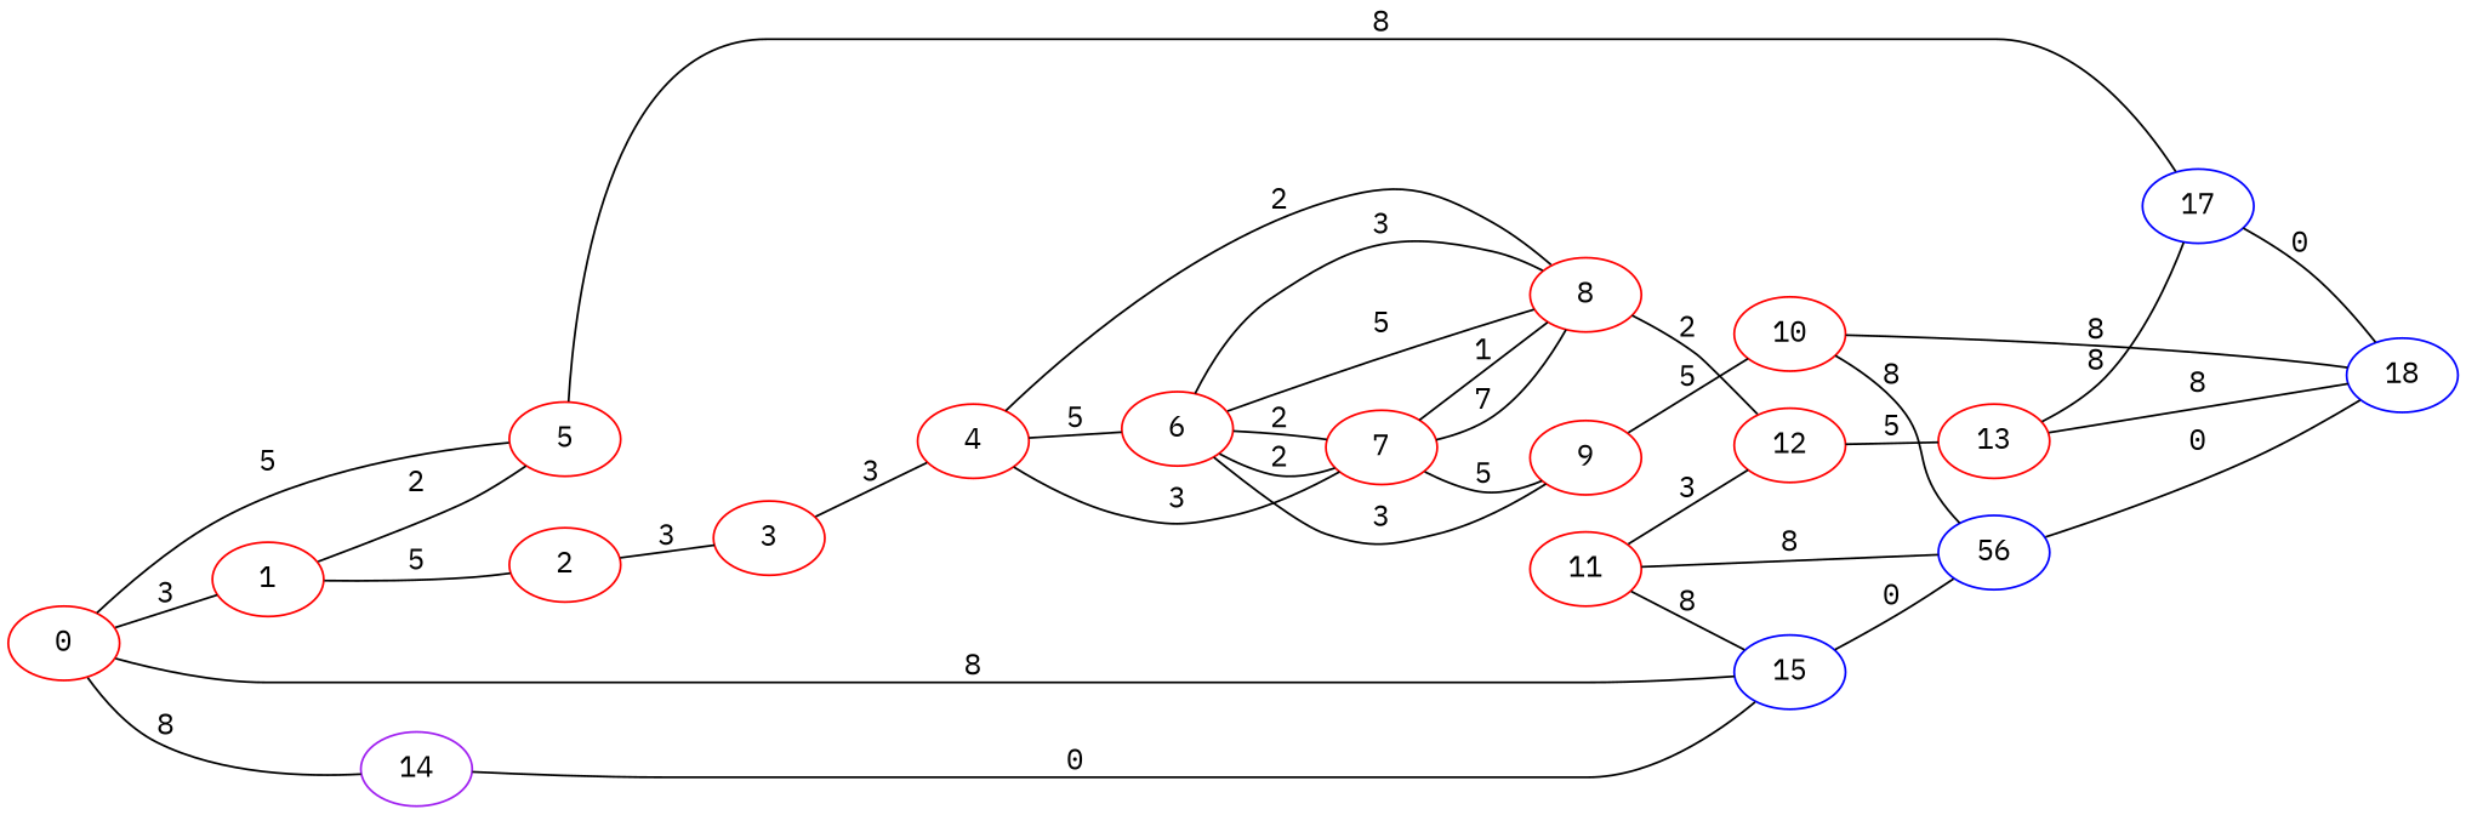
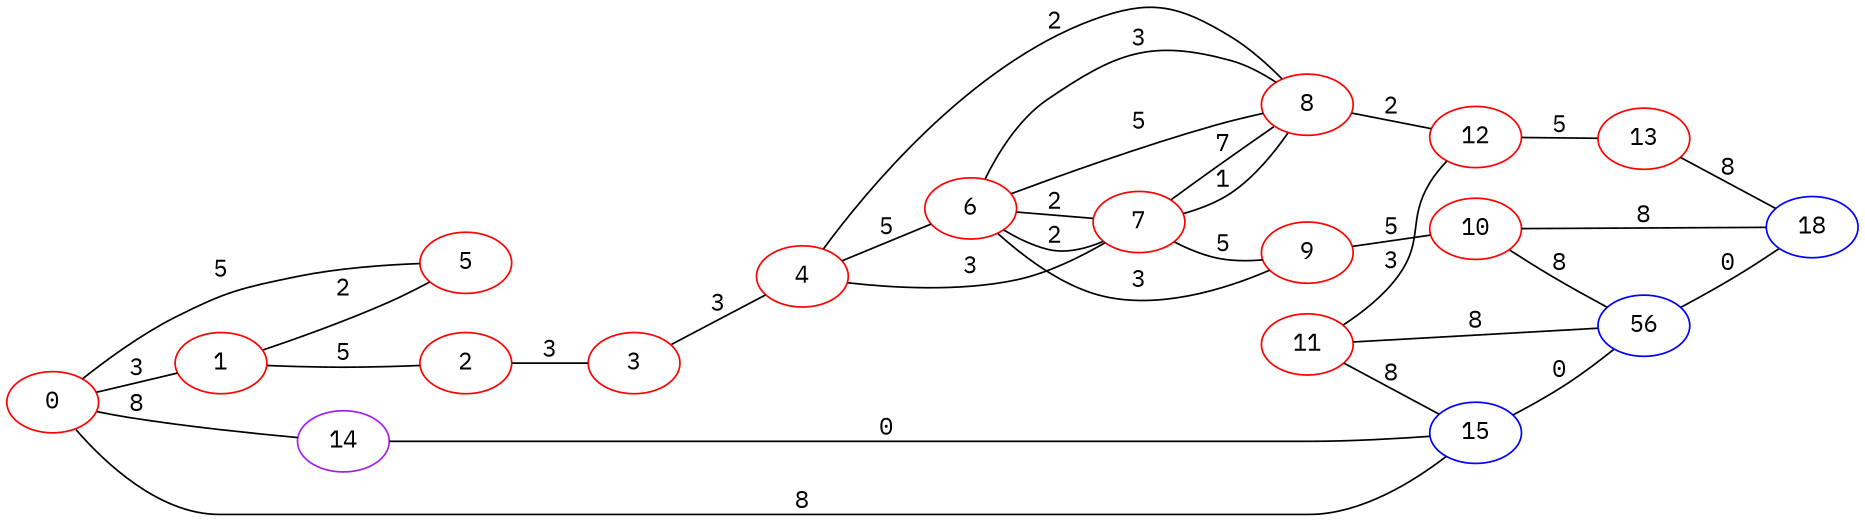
  graph {
    fontname="IBM Plex Mono"
    rankdir=LR
    node [color=red fontname="IBM Plex Mono" weight=1]
    edge [fontname="IBM Plex Mono"]
    0
    1
    5
    14 [color=purple weight=4]
    15 [color=blue weight=3]
    2
-   17 [color=blue weight=3]
    n8 [color=blue label=56 weight=3]
    3
    4
    6
    7
    8
    9
    12
    18 [color=blue weight=3]
    10
    11
    13
    0 -- 1 [label=3]
    0 -- 5 [label=5]
    0 -- 14 [label=8]
    0 -- 15 [label=8]
    1 -- 5 [label=2]
    1 -- 2 [label=5]
-   5 -- 17 [label=8]
    14 -- 15 [label=0]
    15 -- n8 [label=0]
    2 -- 3 [label=3]
-   17 -- 18 [label=0]
    n8 -- 18 [label=0]
    3 -- 4 [label=3]
    4 -- 6 [label=5]
    4 -- 7 [label=3]
    4 -- 8 [label=2]
    6 -- 7 [label=2]
    6 -- 7 [label=2]
    6 -- 8 [label=3]
    6 -- 8 [label=5]
    6 -- 9 [label=3]
    7 -- 8 [label=1]
    7 -- 8 [label=7]
    7 -- 9 [label=5]
    8 -- 12 [label=2]
    9 -- 10 [label=5]
    12 -- 13 [label=5]
    10 -- n8 [label=8]
    10 -- 18 [label=8]
    11 -- 15 [label=8]
    11 -- n8 [label=8]
    11 -- 12 [label=3]
-   13 -- 17 [label=8]
    13 -- 18 [label=8]
  }
